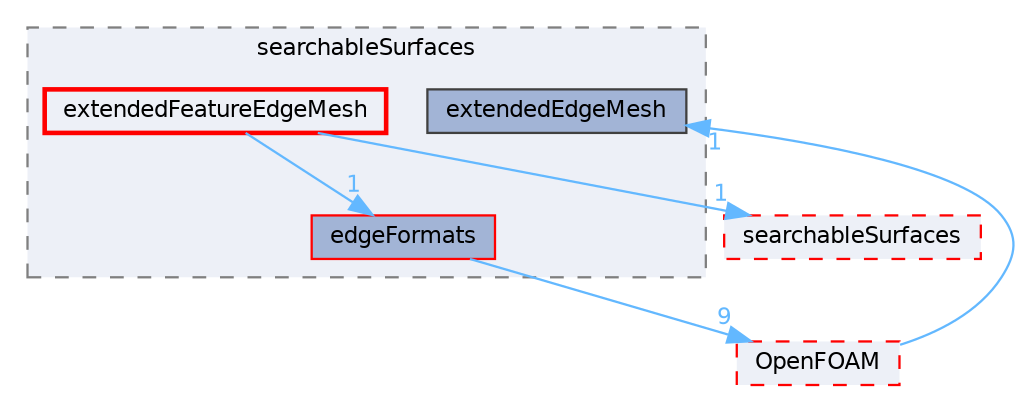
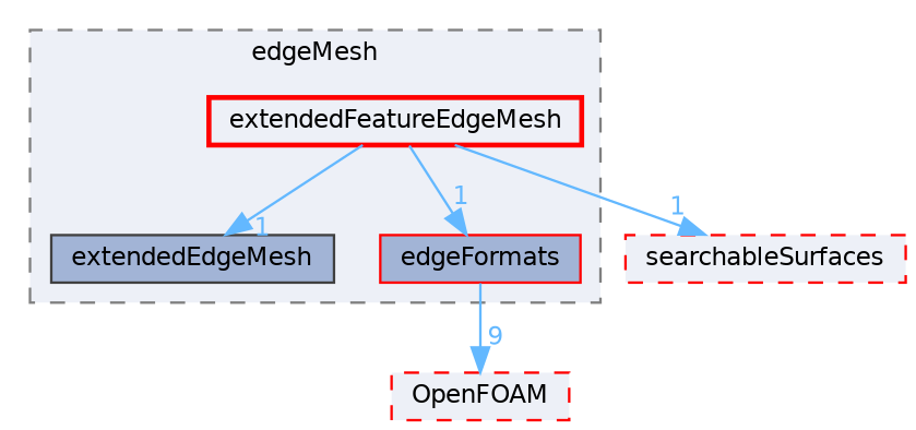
  digraph {
    compound=true
    node [color=red fillcolor="#edf0f7" fontname=Helvetica fontsize=10 shape=box style=filled]
    edge [color=steelblue1 fontcolor=steelblue1 fontname=Helvetica fontsize=10 headlabel=1 labeldistance=1.5 labelfontname=Helvetica labelfontsize=10]
    n1 [color=grey25 fillcolor="#a2b4d6" height=0.2 label=extendedEdgeMesh width=0.4]
    n2 [fillcolor="#a2b4d6" height=0.2 label=edgeFormats width=0.4]
    n3 [height=0.2 label=extendedFeatureEdgeMesh style="filled,bold" width=0.4]
    n4 [height=0.2 label=OpenFOAM style="filled,dashed" width=0.4]
    n5 [height=0.2 label=searchableSurfaces style="filled,dashed" width=0.4]
    subgraph cluster_1 {
      bgcolor="#edf0f7"
      fontname=Helvetica
      fontsize=10
-     label=searchableSurfaces
+     label=edgeMesh
      pencolor=grey50
      style="filled,dashed"
      n1
      n2
      n3
    }
    n2 -> n4 [headlabel=9]
-   n4 -> n1
+   n3 -> n1
    n3 -> n2
    n3 -> n5
  }
